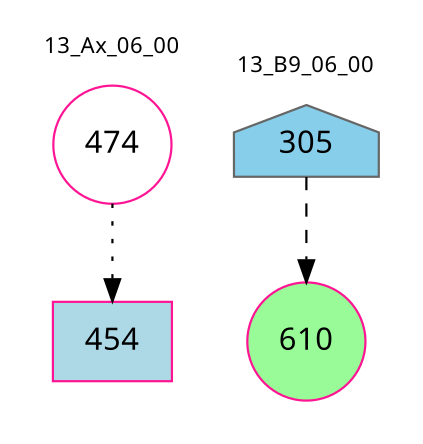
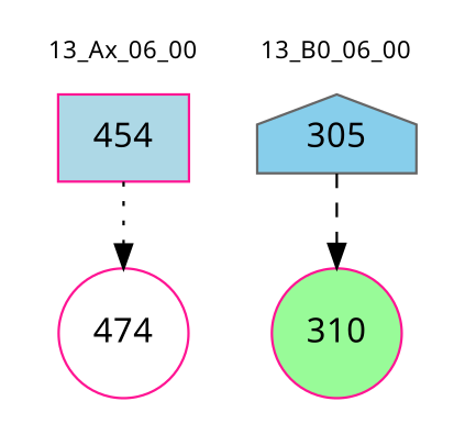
  digraph {
    fontname="Noto Sans"
    node [color=deeppink fontname="Noto Sans" shape=circle style=filled]
    edge [color=black fontname="Noto Sans"]
    n1 [fillcolor=white label=474]
    n2 [fillcolor=lightblue label=454 shape=box]
    n3 [color=gray40 fillcolor=skyblue label=305 shape=house]
-   n4 [fillcolor=palegreen label=610]
+   n4 [fillcolor=palegreen label=310]
    subgraph cluster_1 {
      color=white
      fontsize=10
      label="13_Ax_06_00"
      n1
      n2
    }
    subgraph cluster_2 {
      color=white
      fontsize=10
-     label="13_B9_06_00"
+     label="13_B0_06_00"
      n3
      n4
    }
-   n1 -> n2 [style=dotted]
+   n2 -> n1 [style=dotted]
    n3 -> n4 [style=dashed]
  }
